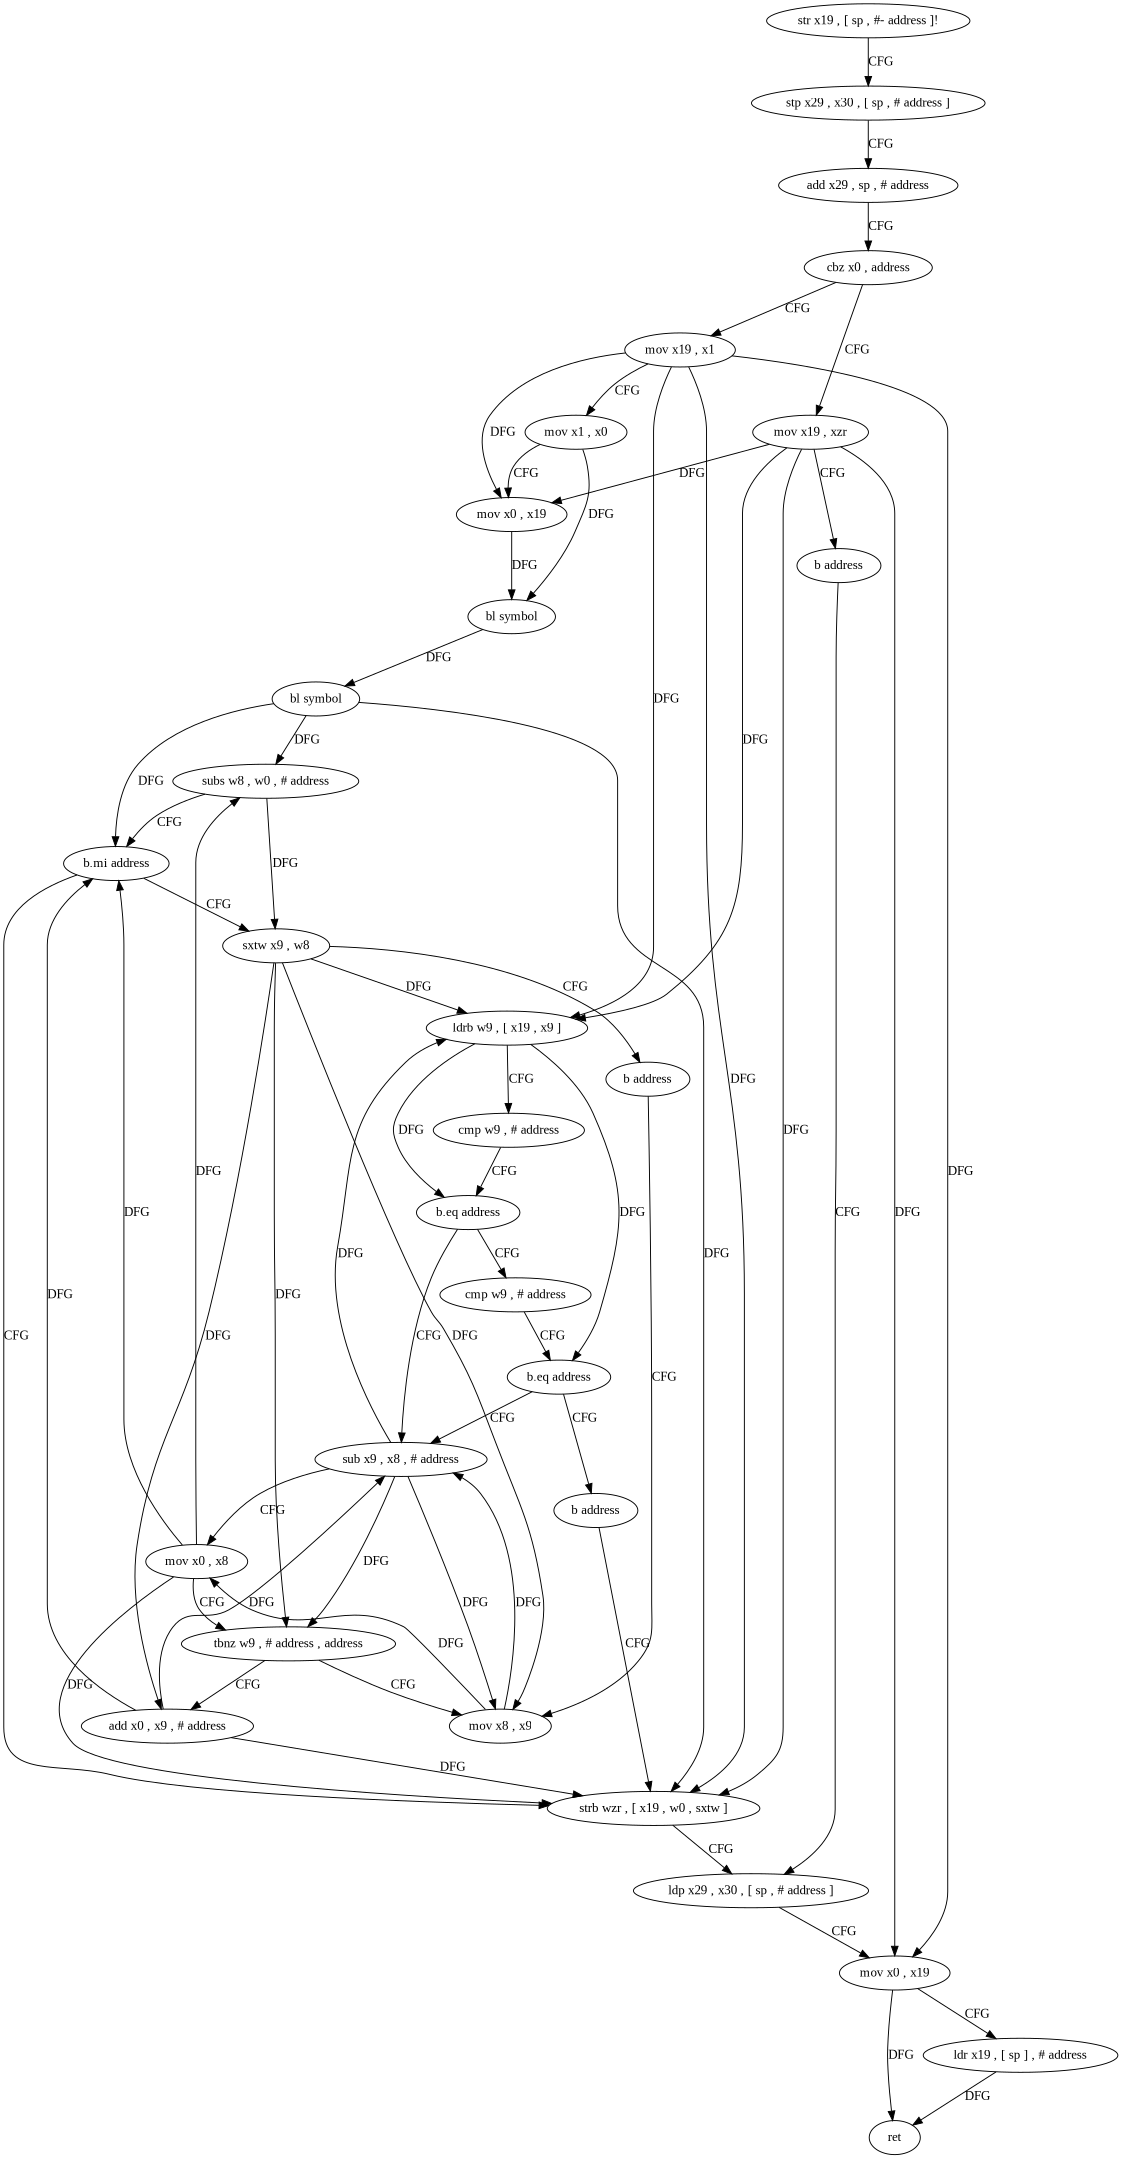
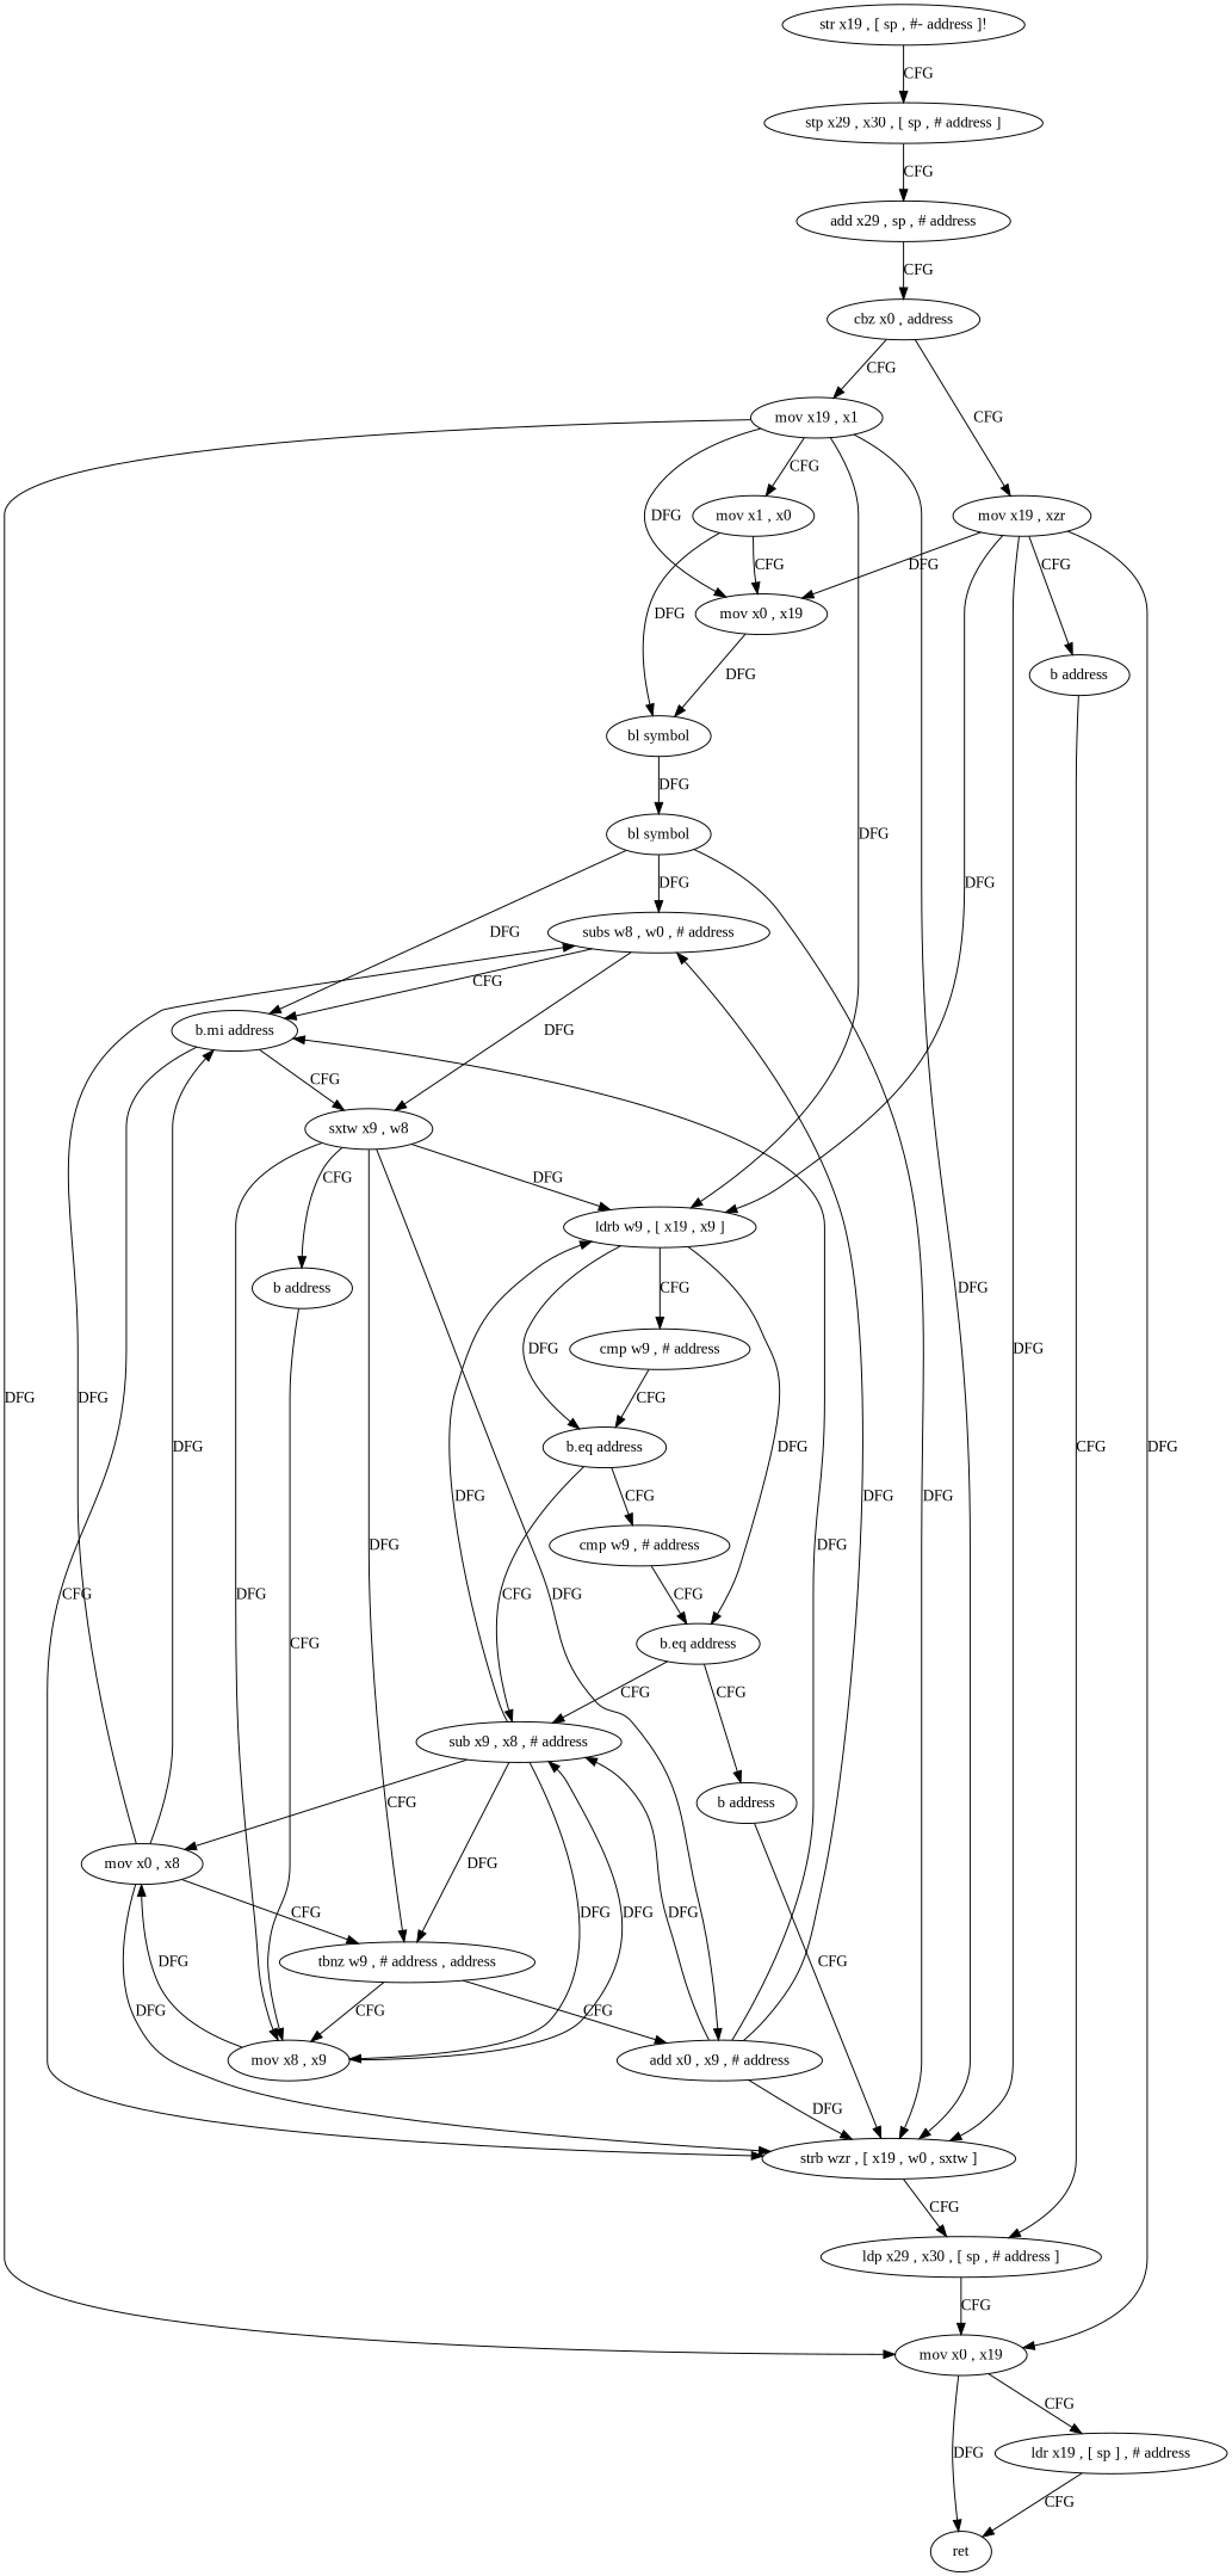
  digraph {
    fontname="Liberation Serif"
    node [fontname="Liberation Serif"]
    edge [fontname="Liberation Serif"]
    n1 [label="str x19 , [ sp , #- address ]!"]
    n2 [label="stp x29 , x30 , [ sp , # address ]"]
    n3 [label="add x29 , sp , # address"]
    n4 [label="cbz x0 , address"]
    n5 [label="mov x19 , xzr"]
    n6 [label="mov x19 , x1"]
    n7 [label="b address"]
    n8 [label="mov x0 , x19"]
    n9 [label="strb wzr , [ x19 , w0 , sxtw ]"]
    n10 [label="mov x0 , x19"]
    n11 [label="ldrb w9 , [ x19 , x9 ]"]
    n12 [label="mov x1 , x0"]
    n13 [label="ldp x29 , x30 , [ sp , # address ]"]
    n14 [label="bl symbol"]
    n15 [label="ldr x19 , [ sp ] , # address"]
    n16 [label=ret]
    n17 [label="cmp w9 , # address"]
    n18 [label="b.eq address"]
    n19 [label="b.eq address"]
    n20 [label="bl symbol"]
    n21 [label="subs w8 , w0 , # address"]
    n22 [label="b.mi address"]
    n23 [label="sxtw x9 , w8"]
    n24 [label="b address"]
    n25 [label="mov x8 , x9"]
    n26 [label="tbnz w9 , # address , address"]
    n27 [label="add x0 , x9 , # address"]
    n28 [label="sub x9 , x8 , # address"]
    n29 [label="mov x0 , x8"]
    n30 [label="cmp w9 , # address"]
    n31 [label="b address"]
    n1 -> n2 [label=CFG]
    n2 -> n3 [label=CFG]
    n3 -> n4 [label=CFG]
    n4 -> n5 [label=CFG]
    n4 -> n6 [label=CFG]
    n5 -> n7 [label=CFG]
    n5 -> n8 [label=DFG]
    n5 -> n9 [label=DFG]
    n5 -> n10 [label=DFG]
    n5 -> n11 [label=DFG]
    n6 -> n8 [label=DFG]
    n6 -> n9 [label=DFG]
    n6 -> n10 [label=DFG]
    n6 -> n11 [label=DFG]
    n6 -> n12 [label=CFG]
    n7 -> n13 [label=CFG]
    n8 -> n14 [label=DFG]
    n9 -> n13 [label=CFG]
    n10 -> n15 [label=CFG]
    n10 -> n16 [label=DFG]
    n11 -> n17 [label=CFG]
    n11 -> n18 [label=DFG]
    n11 -> n19 [label=DFG]
    n12 -> n8 [label=CFG]
    n12 -> n14 [label=DFG]
    n13 -> n10 [label=CFG]
    n14 -> n20 [label=DFG]
-   n15 -> n16 [label=DFG]
+   n15 -> n16 [label=CFG]
    n17 -> n18 [label=CFG]
    n18 -> n28 [label=CFG]
    n18 -> n30 [label=CFG]
    n19 -> n28 [label=CFG]
    n19 -> n31 [label=CFG]
    n20 -> n9 [label=DFG]
    n20 -> n21 [label=DFG]
    n20 -> n22 [label=DFG]
    n21 -> n22 [label=CFG]
    n21 -> n23 [label=DFG]
    n22 -> n9 [label=CFG]
    n22 -> n23 [label=CFG]
    n23 -> n11 [label=DFG]
    n23 -> n24 [label=CFG]
    n23 -> n25 [label=DFG]
    n23 -> n26 [label=DFG]
    n23 -> n27 [label=DFG]
    n24 -> n25 [label=CFG]
    n25 -> n28 [label=DFG]
    n25 -> n29 [label=DFG]
    n26 -> n25 [label=CFG]
    n26 -> n27 [label=CFG]
    n27 -> n9 [label=DFG]
+   n27 -> n21 [label=DFG]
    n27 -> n22 [label=DFG]
    n27 -> n28 [label=DFG]
    n28 -> n11 [label=DFG]
    n28 -> n25 [label=DFG]
    n28 -> n26 [label=DFG]
    n28 -> n29 [label=CFG]
    n29 -> n9 [label=DFG]
    n29 -> n21 [label=DFG]
    n29 -> n22 [label=DFG]
    n29 -> n26 [label=CFG]
    n30 -> n19 [label=CFG]
    n31 -> n9 [label=CFG]
  }
